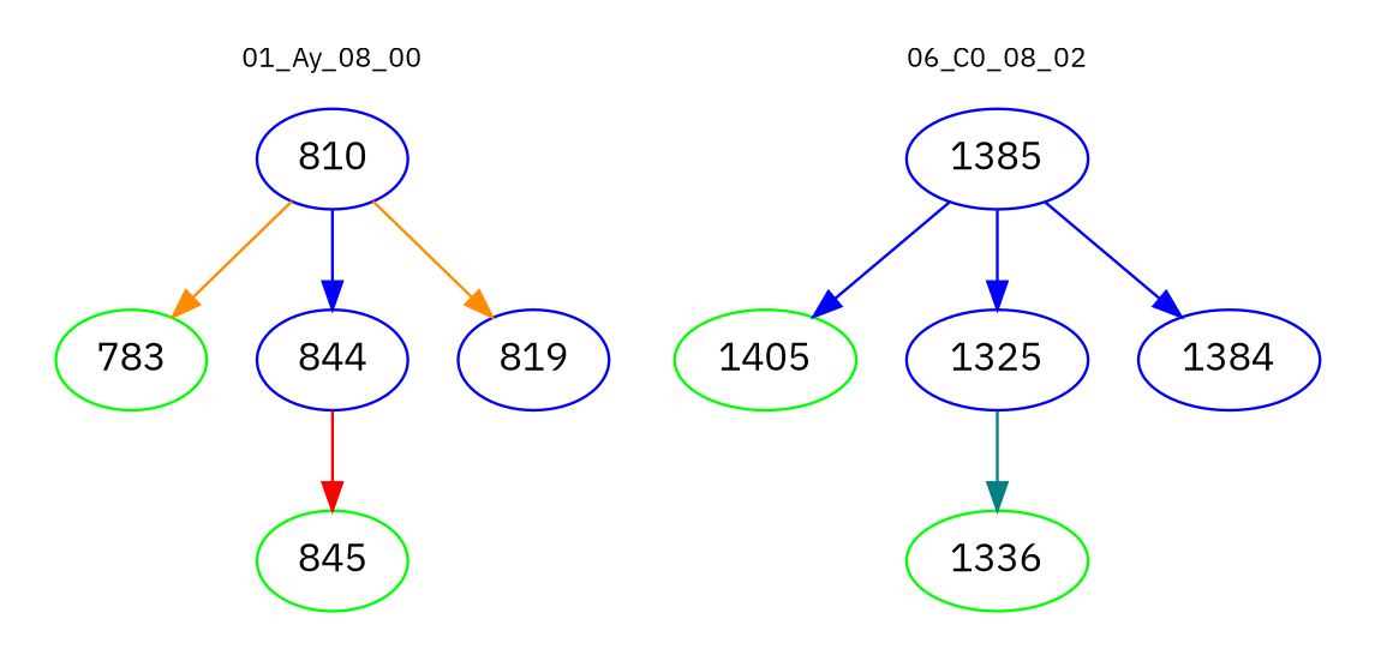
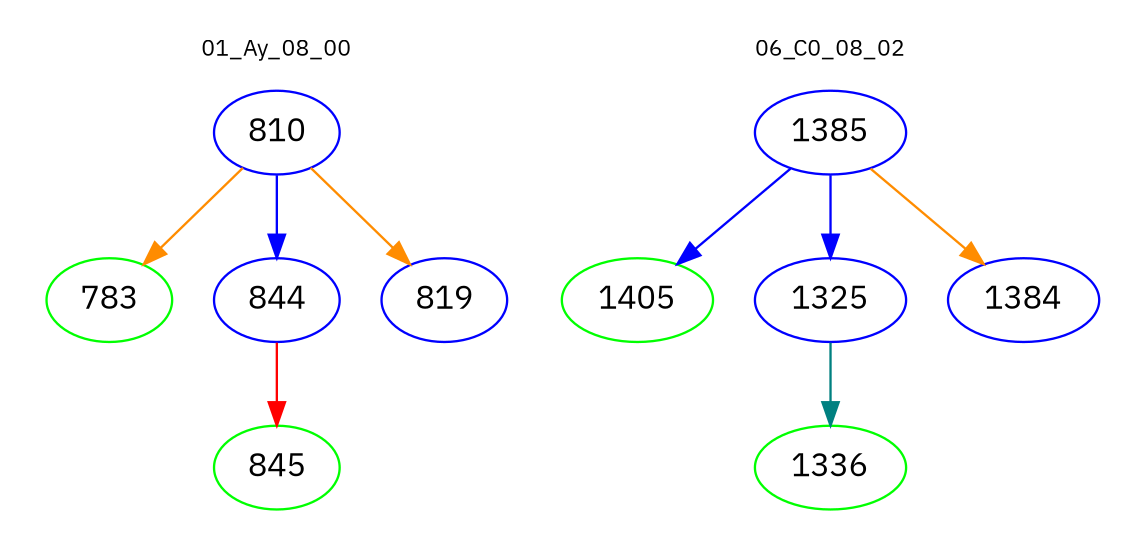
  digraph {
    fontname="IBM Plex Sans"
    node [color=blue fontname="IBM Plex Sans"]
    edge [color=blue fontname="IBM Plex Sans"]
    n1 [label=810]
    n2 [color=green label=783]
    n3 [label=844]
    n4 [label=819]
    n5 [color=green label=845]
    n6 [label=1385]
    n7 [color=green label=1405]
    n8 [label=1325]
    n9 [label=1384]
    n10 [color=green label=1336]
    subgraph cluster_1 {
      color=white
      fontsize=10
      label="01_Ay_08_00"
      n1
      n2
      n3
      n4
      n5
    }
    subgraph cluster_2 {
      color=white
      fontsize=10
      label="06_C0_08_02"
      n6
      n7
      n8
      n9
      n10
    }
    n1 -> n2 [color=darkorange]
    n1 -> n3
    n1 -> n4 [color=darkorange]
    n3 -> n5 [color=red]
    n6 -> n7
    n6 -> n8
-   n6 -> n9
+   n6 -> n9 [color=darkorange]
    n8 -> n10 [color=teal]
  }
